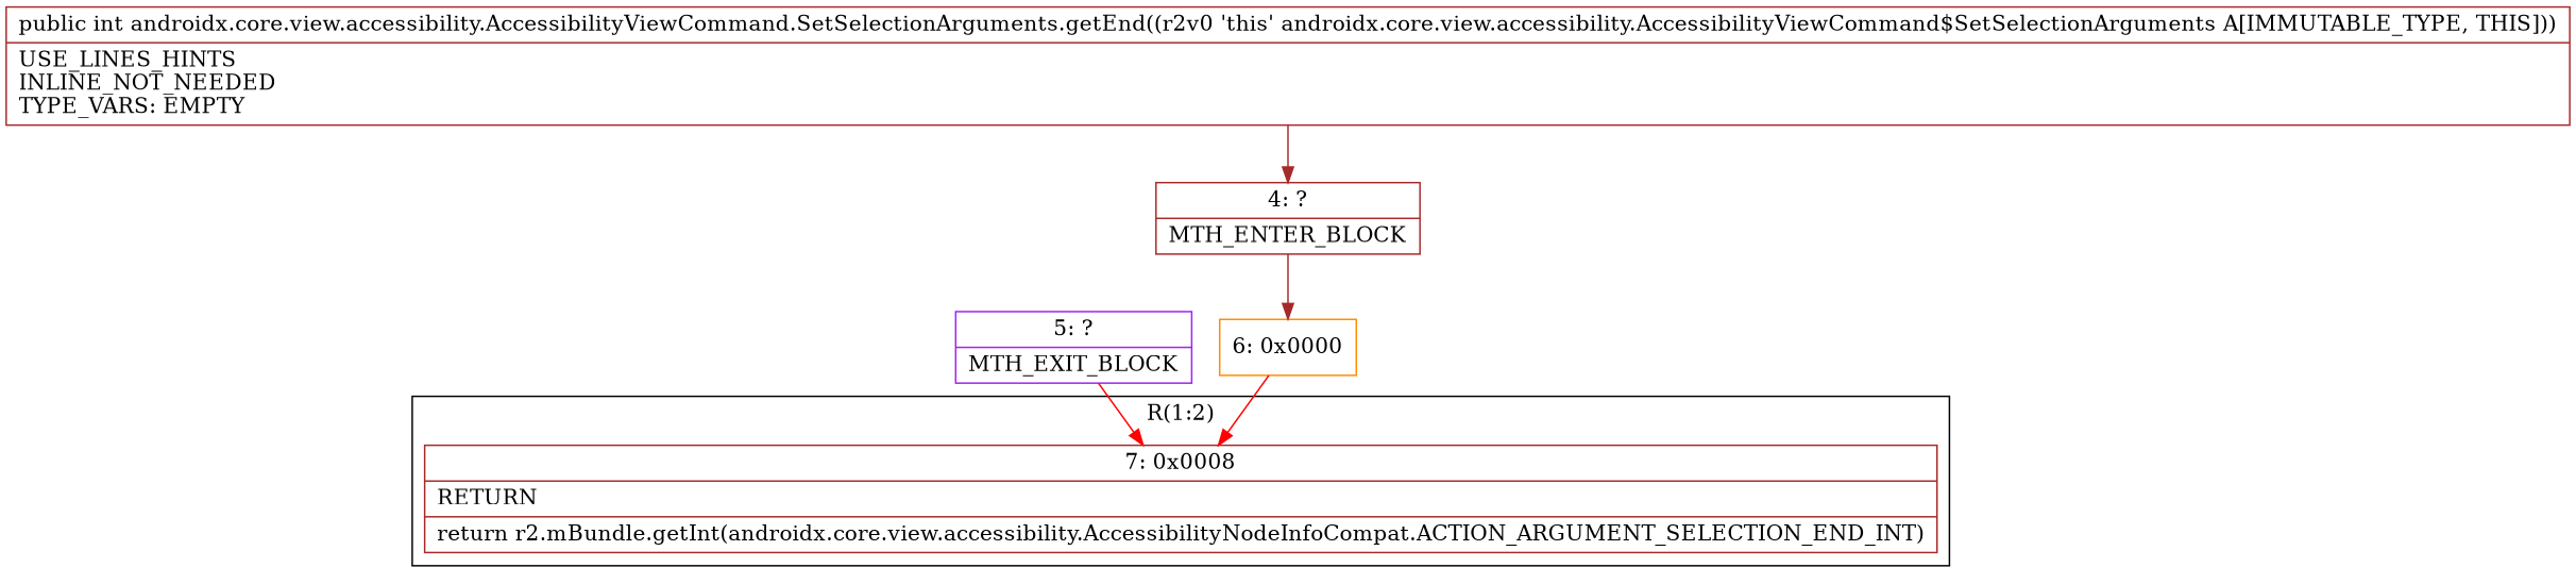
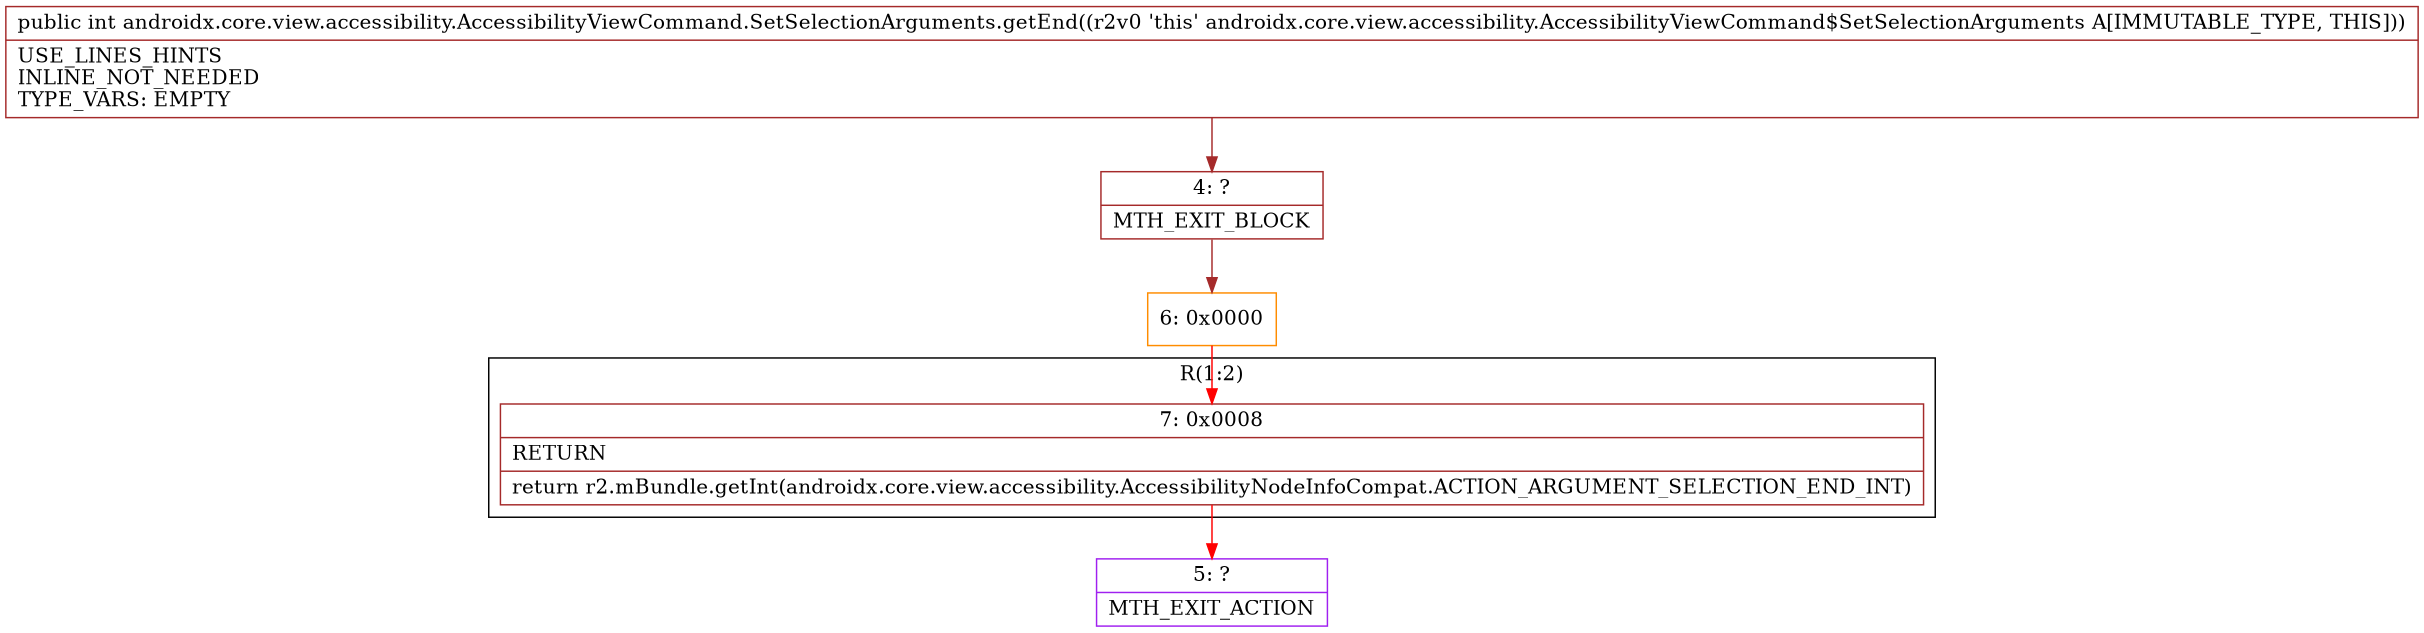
  digraph {
    node [color=brown shape=record]
    edge [color=red]
    n1 [label="{7\:\ 0x0008|RETURN\l|return r2.mBundle.getInt(androidx.core.view.accessibility.AccessibilityNodeInfoCompat.ACTION_ARGUMENT_SELECTION_END_INT)\l}"]
-   n2 [color=purple label="{5\:\ ?|MTH_EXIT_BLOCK\l}"]
-   n3 [label="{4\:\ ?|MTH_ENTER_BLOCK\l}"]
+   n2 [color=purple label="{5\:\ ?|MTH_EXIT_ACTION\l}"]
+   n3 [label="{4\:\ ?|MTH_EXIT_BLOCK\l}"]
    n4 [color=darkorange label="{6\:\ 0x0000}"]
    n5 [label="{public int androidx.core.view.accessibility.AccessibilityViewCommand.SetSelectionArguments.getEnd((r2v0 'this' androidx.core.view.accessibility.AccessibilityViewCommand$SetSelectionArguments A[IMMUTABLE_TYPE, THIS]))  | USE_LINES_HINTS\lINLINE_NOT_NEEDED\lTYPE_VARS: EMPTY\l}"]
    subgraph cluster_1 {
      label="R(1:2)"
      n1
    }
-   n2 -> n1
+   n1 -> n2
    n3 -> n4 [color=brown]
    n4 -> n1
    n5 -> n3 [color=brown]
  }
